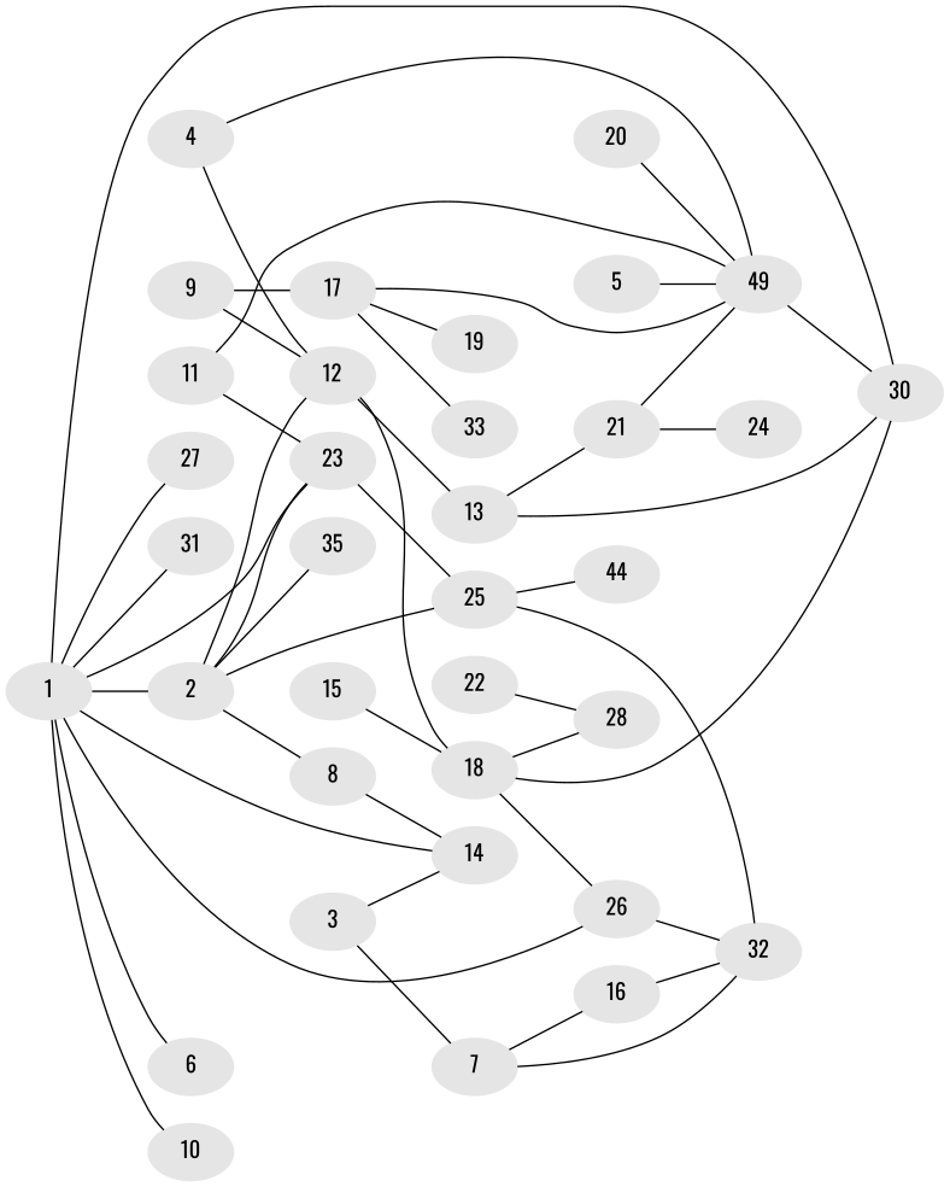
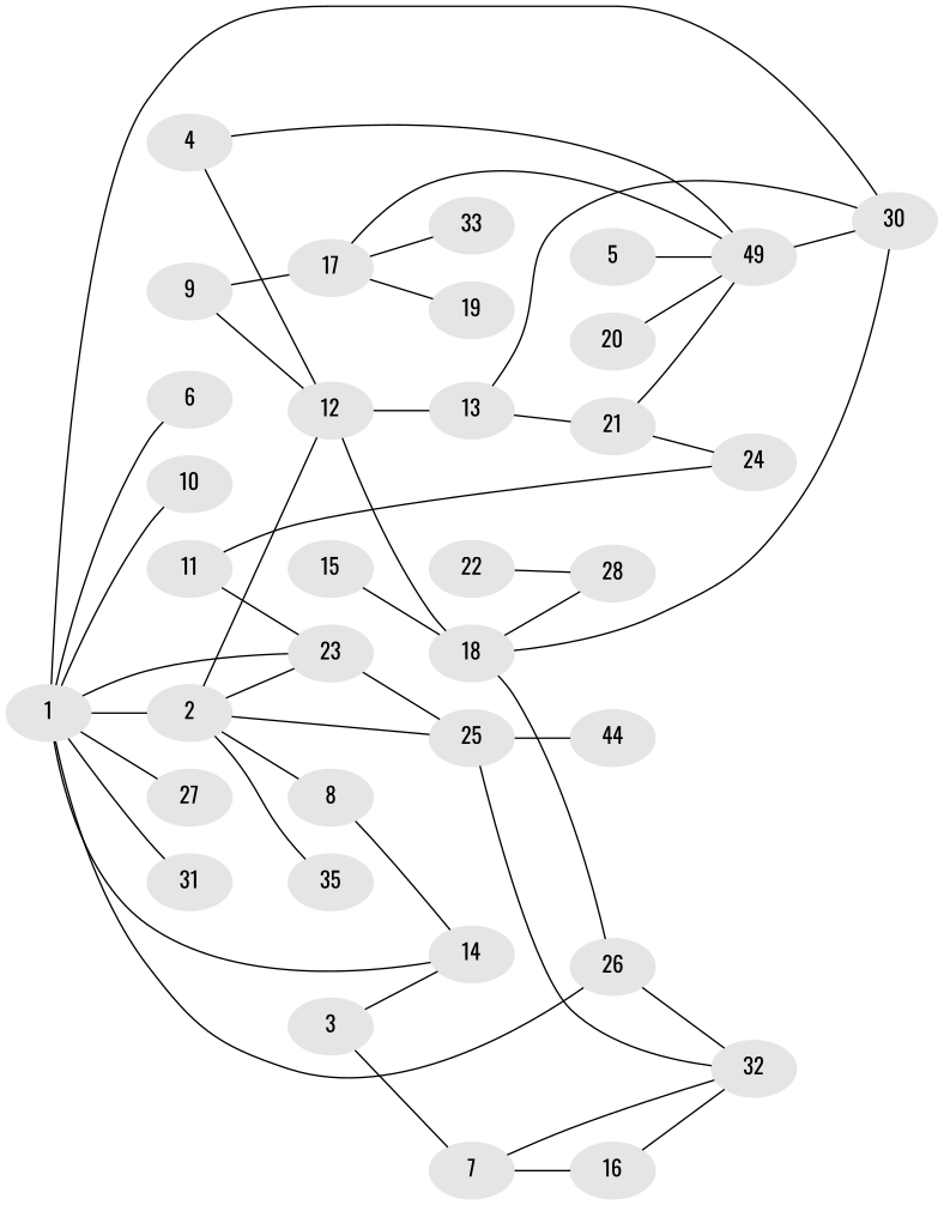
  graph {
    fontname=Oswald
    rankdir=LR
    node [color=gray90 fontname=Oswald style=filled]
    edge [fontname=Oswald weight=1.0]
    1
    2
    6
    10
    14
    23
    26
    27
    30
    31
    8
    12
    25
    35
    32
    13
    18
    n18 [label=44]
    3
    7
    16
    4
    n23 [label=49]
    5
    9
    17
    19
    33
    11
    21
    28
    24
    15
    20
    22
    1 -- 2
    1 -- 6
    1 -- 10
    1 -- 14
    1 -- 23
    1 -- 26
    1 -- 27
    1 -- 30
    1 -- 31
    2 -- 23
    2 -- 8
    2 -- 12
    2 -- 25
    2 -- 35
    23 -- 25
    26 -- 32
    8 -- 14
    12 -- 13
    12 -- 18
    25 -- 32
    25 -- n18
    13 -- 30
    13 -- 21
    18 -- 26
    18 -- 30
    18 -- 28
    3 -- 14
    3 -- 7
    7 -- 32
    7 -- 16
    16 -- 32
    4 -- 12
    4 -- n23
    n23 -- 30
    5 -- n23
    9 -- 12
    9 -- 17
    17 -- n23
    17 -- 19
    17 -- 33
    11 -- 23
-   11 -- n23
+   11 -- 24
    21 -- n23
    21 -- 24
    15 -- 18
    20 -- n23
    22 -- 28
  }
